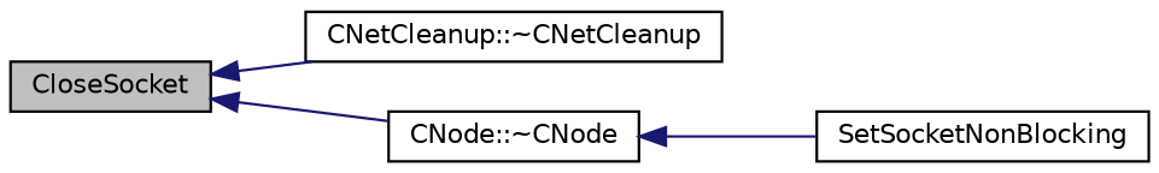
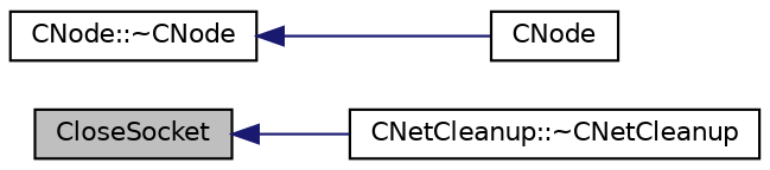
  digraph {
    rankdir=LR
    node [color=black fillcolor=white fontname=Helvetica fontsize=10 shape=record style=filled]
    edge [color=midnightblue dir=back fontname=Helvetica fontsize=10 labelfontname=Helvetica labelfontsize=10 style=solid]
    n1 [fillcolor=grey75 fontcolor=black height=0.2 label=CloseSocket width=0.4]
    n2 [height=0.2 label="CNetCleanup::~CNetCleanup" width=0.4]
    n3 [height=0.2 label="CNode::~CNode" width=0.4]
-   n4 [height=0.2 label=SetSocketNonBlocking width=0.4]
+   n4 [height=0.2 label=CNode width=0.4]
    n1 -> n2
-   n1 -> n3
    n3 -> n4
  }
